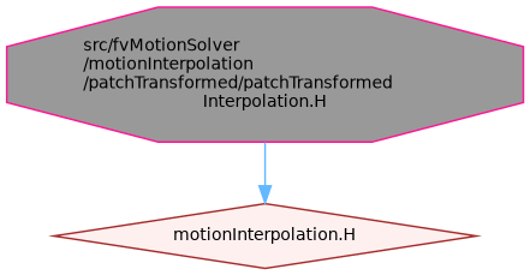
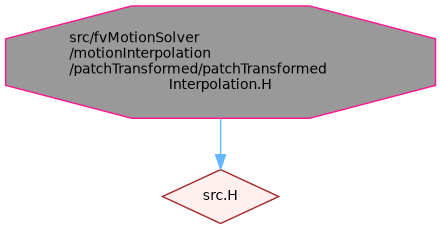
  digraph {
    node [fontname=Helvetica fontsize=10 style=filled]
    n1 [color=deeppink fillcolor=grey60 fontcolor=black height=0.2 label="src/fvMotionSolver\l/motionInterpolation\l/patchTransformed/patchTransformed\lInterpolation.H" shape=octagon width=0.4]
-   n2 [color=brown fillcolor="#FFF0F0" height=0.2 label="motionInterpolation.H" shape=diamond width=0.4]
+   n2 [color=brown fillcolor="#FFF0F0" height=0.2 label="src.H" shape=diamond width=0.4]
    n1 -> n2 [color=steelblue1 fontname=Helvetica fontsize=10 labelfontname=Helvetica labelfontsize=10 style=solid]
  }
